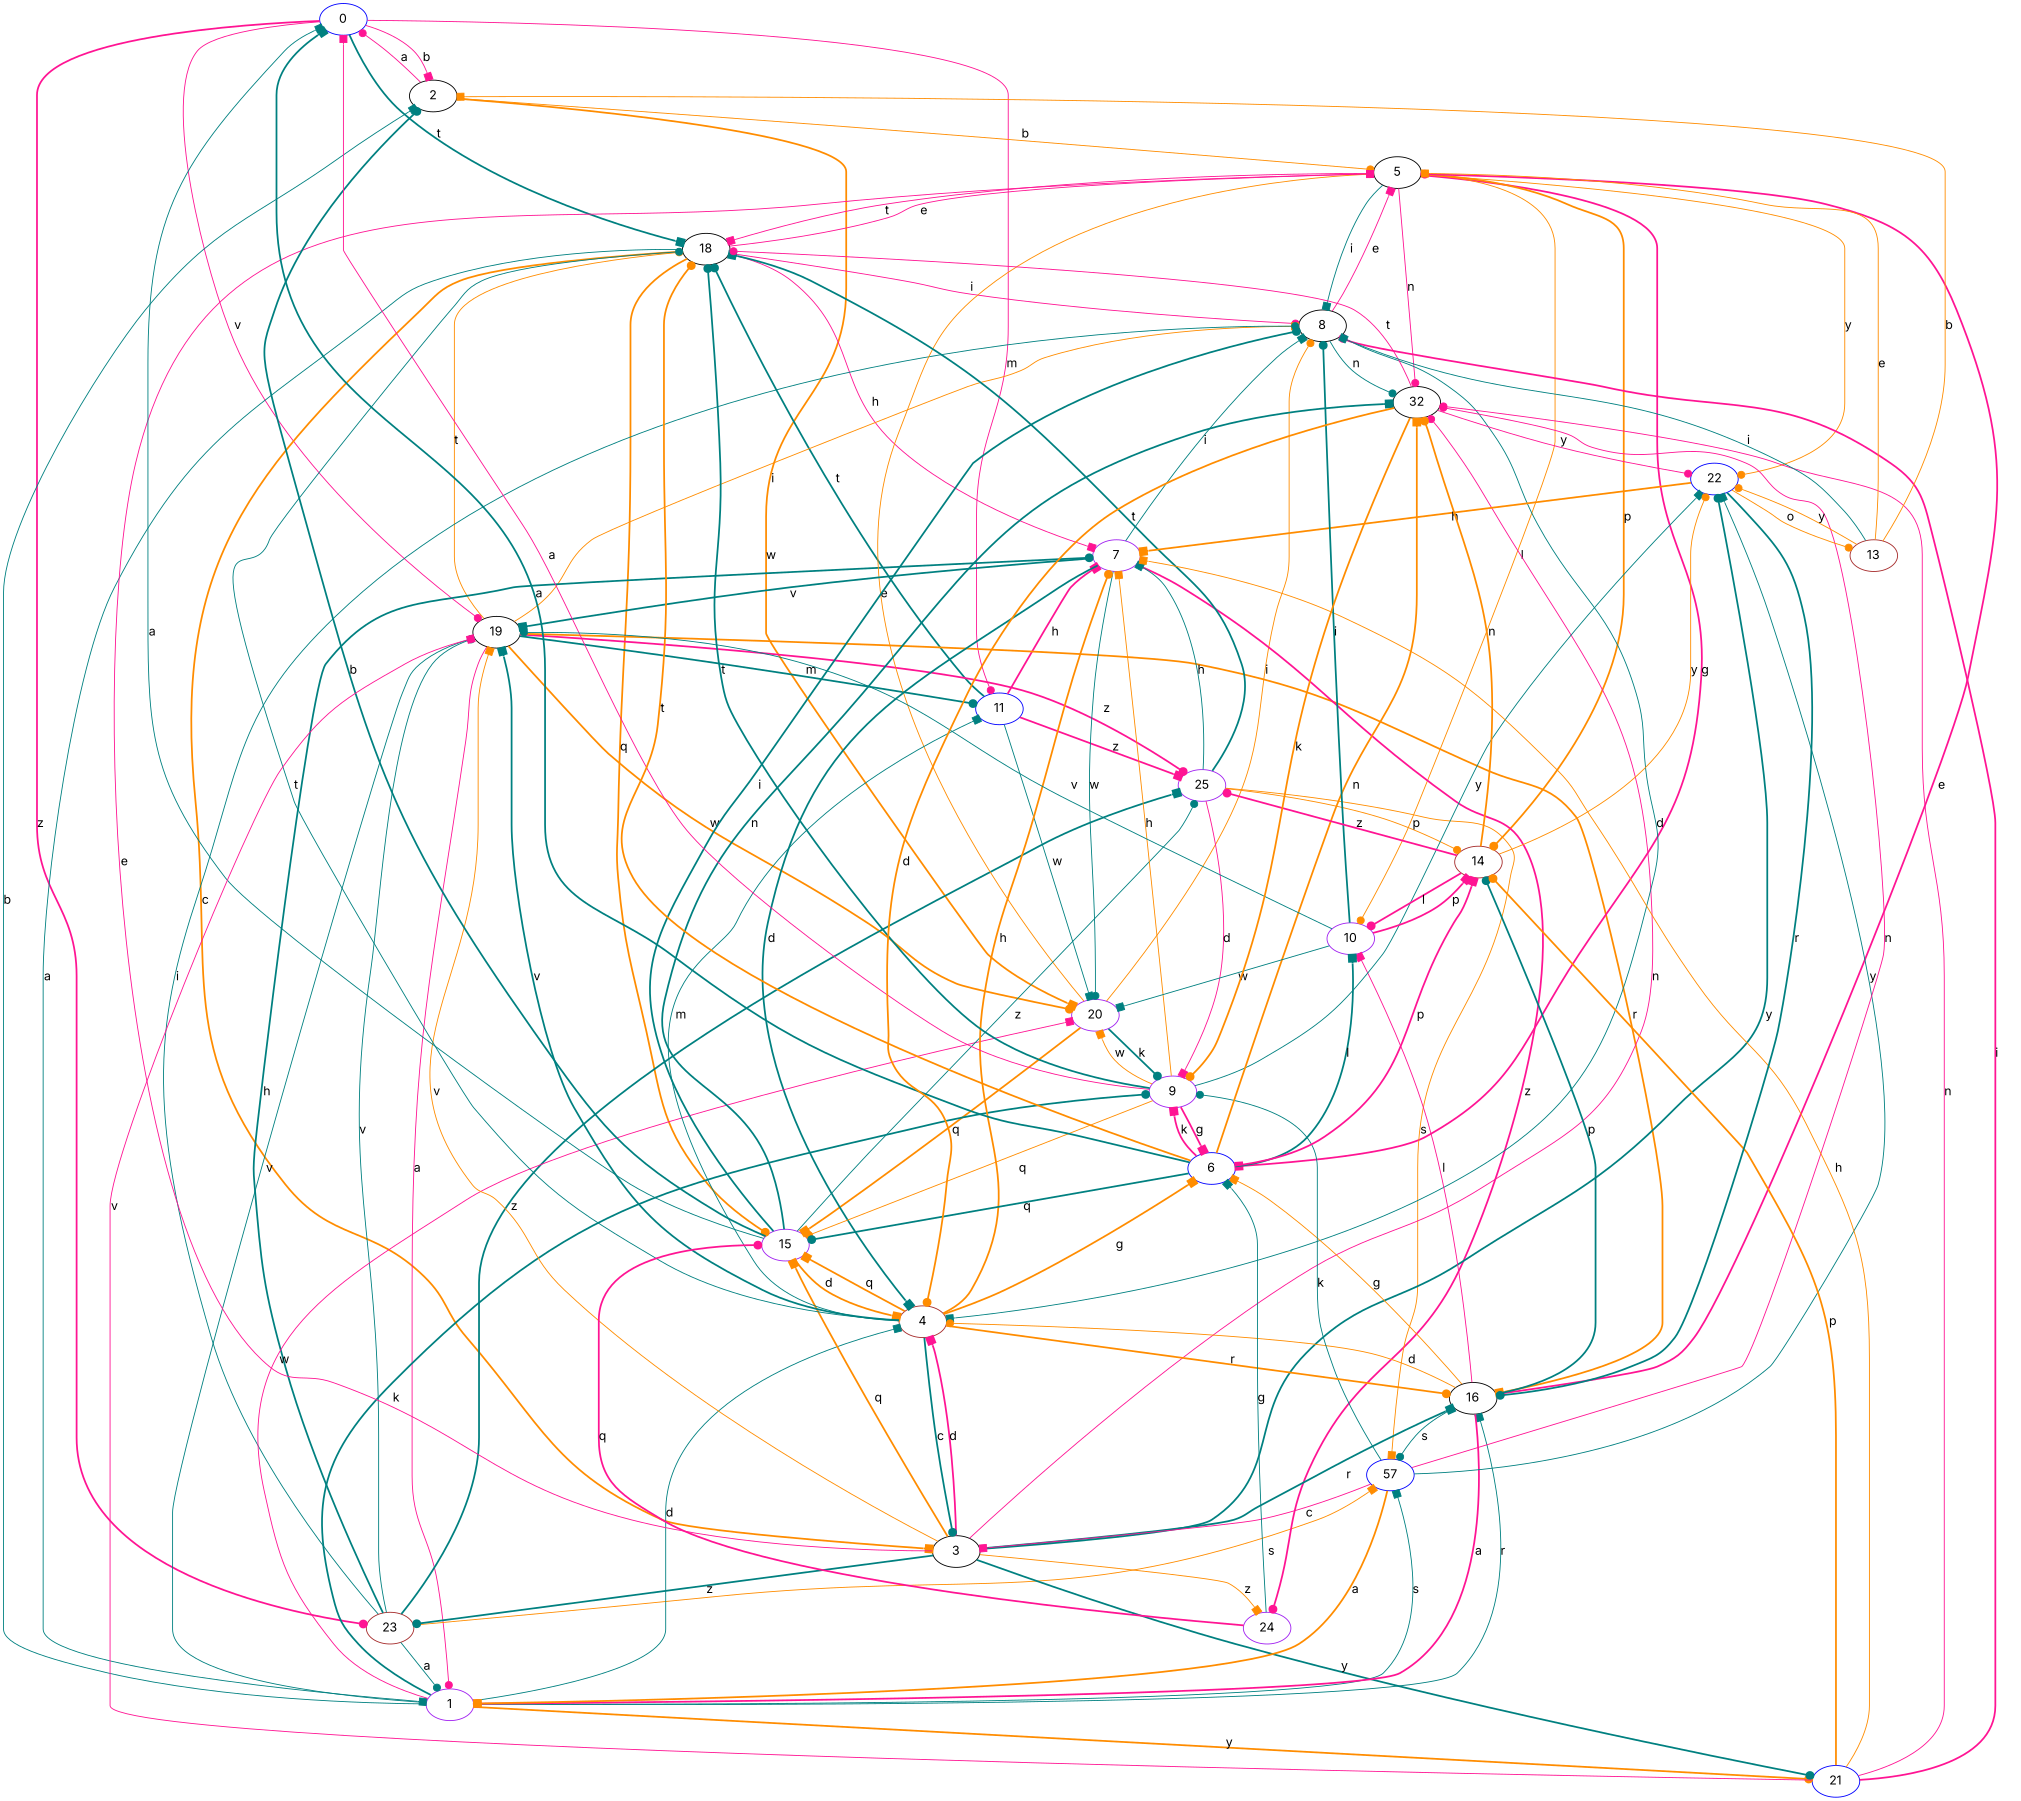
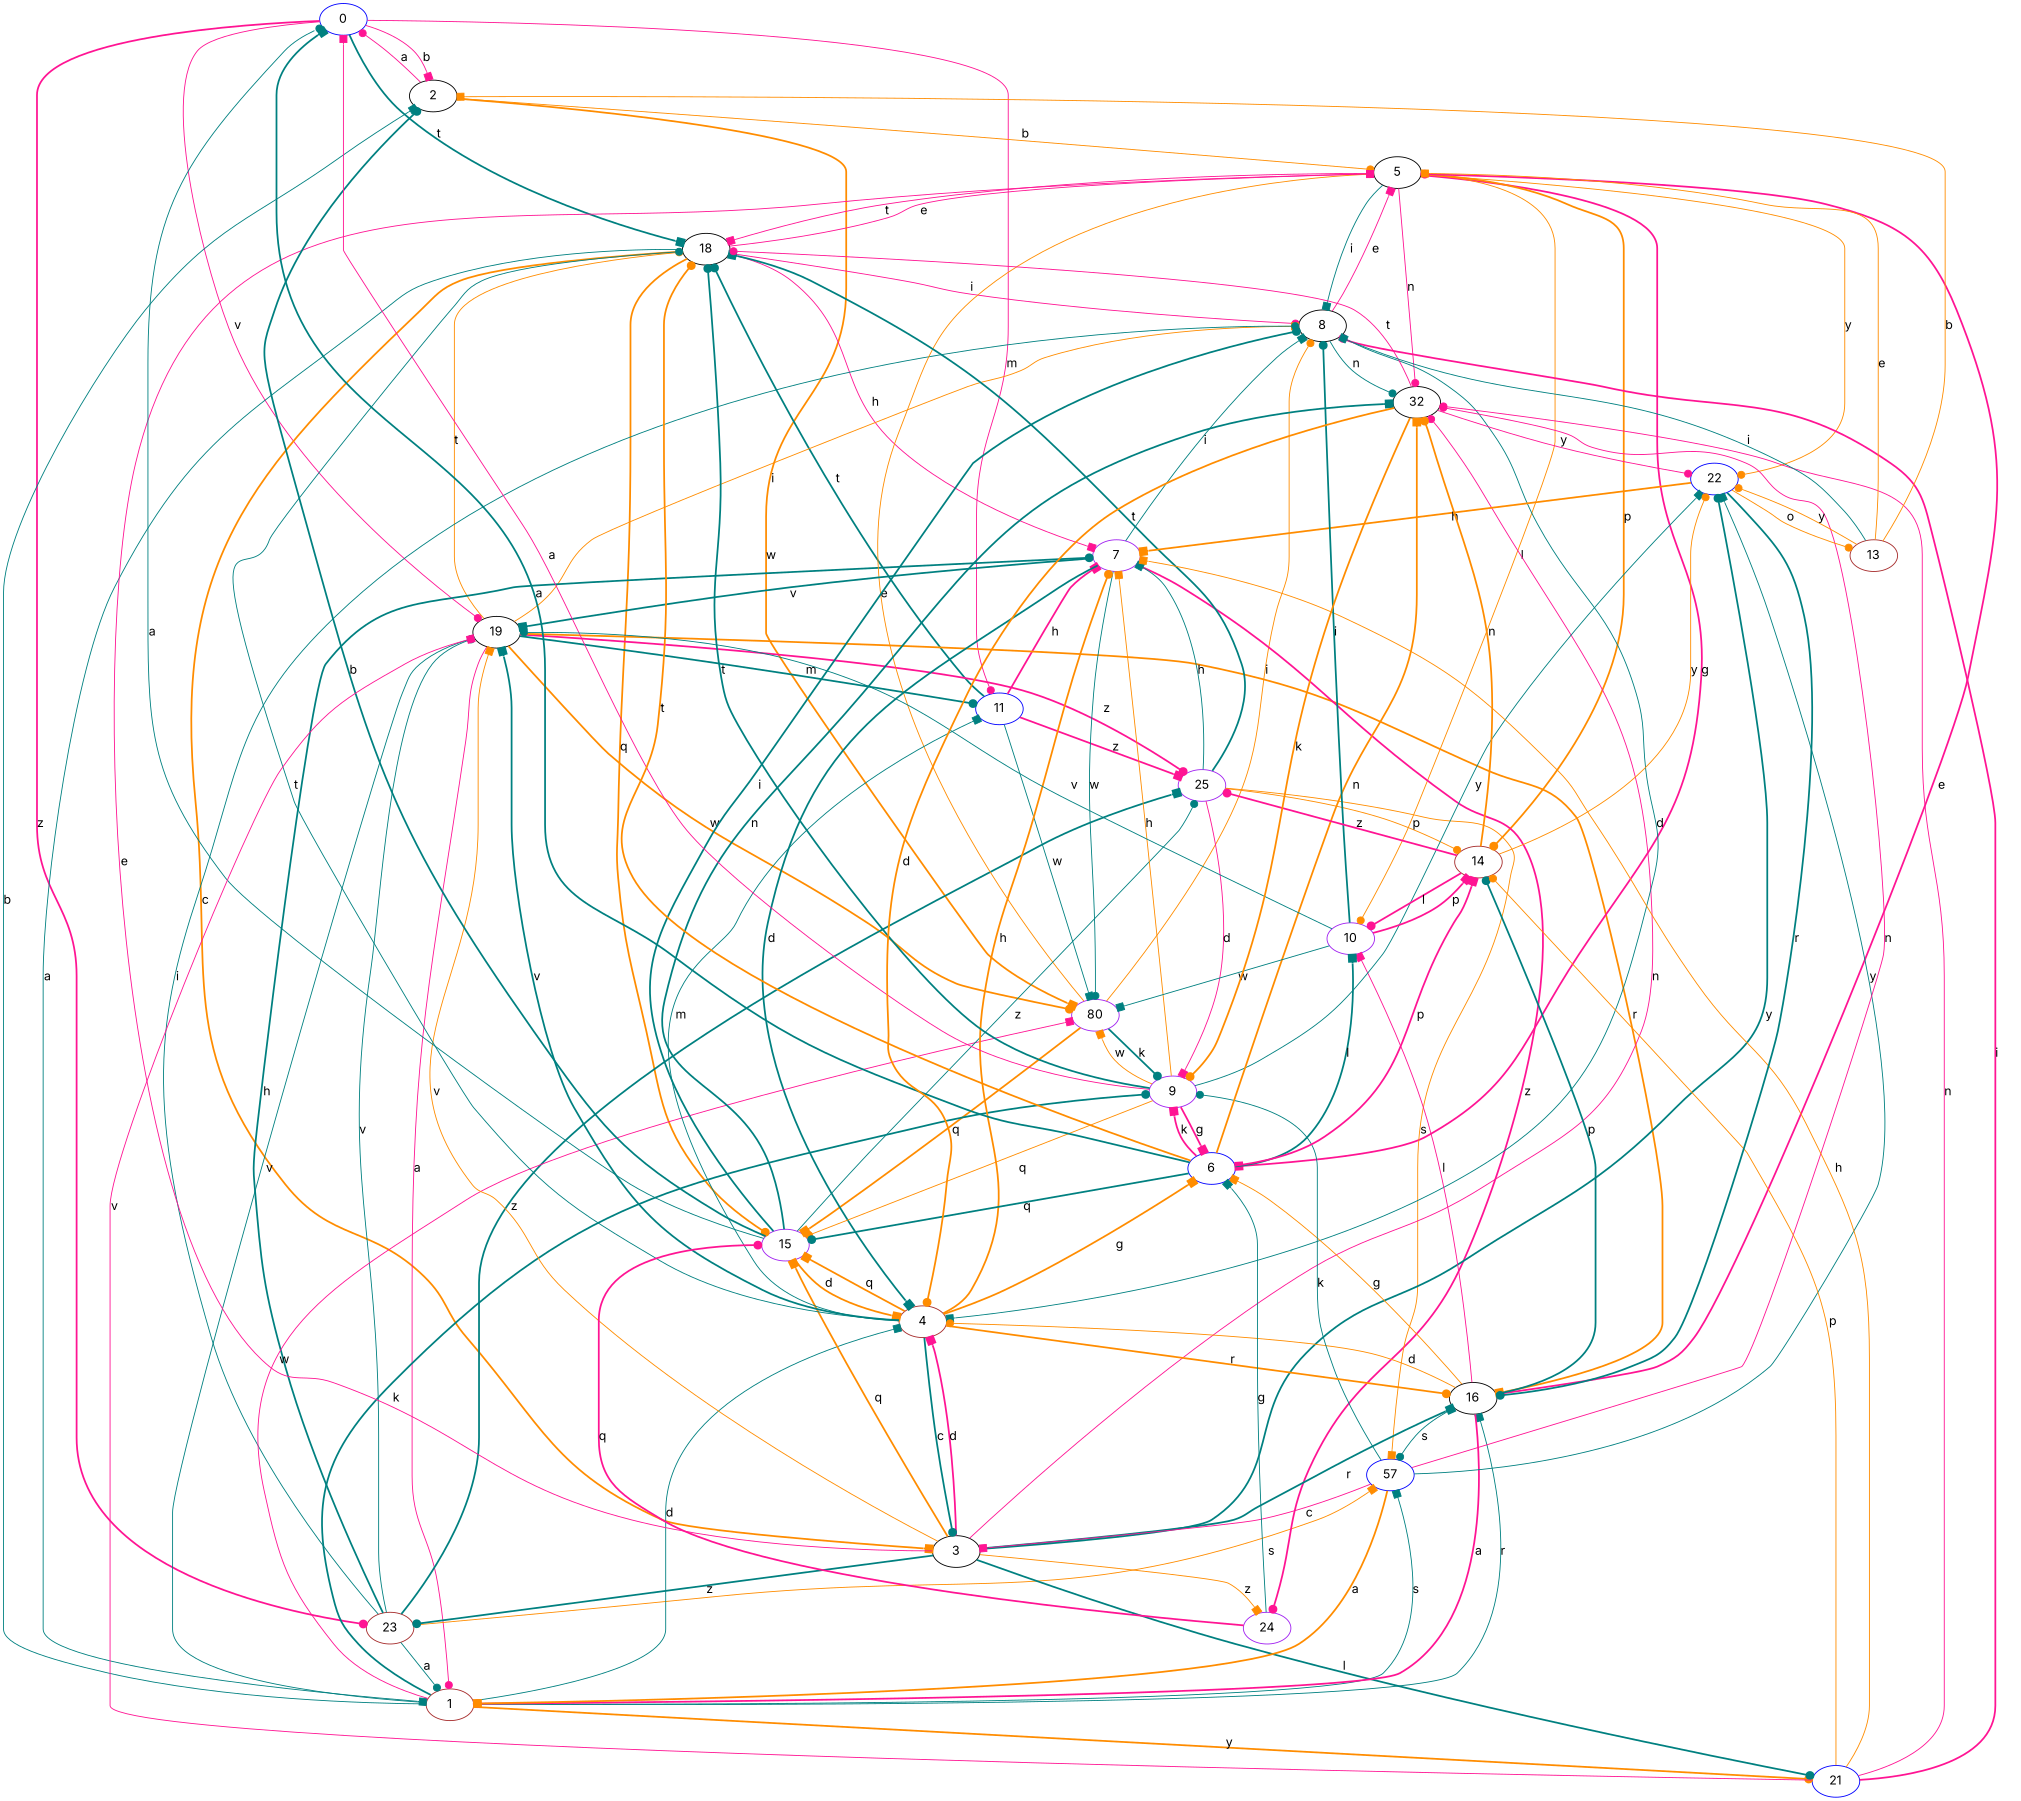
  strict digraph {
    fontname=Inter
    node [color=black fontname=Inter]
    edge [arrowhead=dot color=teal fontname=Inter style=solid]
    0 [color=blue]
    2
    11 [color=blue]
    18
    19
    23 [color=brown]
-   20 [color=purple]
+   20 [color=purple label=80]
    5
    7 [color=purple]
    25 [color=purple]
-   1 [color=purple]
+   1 [color=brown]
    3
    15 [color=purple]
    8
    16
    n16 [color=blue label=57]
    4 [color=brown]
    9 [color=purple]
    21 [color=blue]
    6 [color=blue]
    22 [color=blue]
    10 [color=purple]
    14 [color=brown]
    n24 [label=32]
    24 [color=purple]
    13 [color=brown]
    0 -> 2 [arrowhead=box color=deeppink label=b]
    0 -> 11 [color=deeppink label=m]
    0 -> 18 [arrowhead=box label=t style=bold]
    0 -> 19 [color=deeppink label=v]
    0 -> 23 [color=deeppink label=z style=bold]
    2 -> 0 [color=deeppink label=a]
    2 -> 20 [arrowhead=box color=darkorange label=w style=bold]
    2 -> 5 [color=darkorange label=b]
    11 -> 18 [label=t style=bold]
    11 -> 20 [arrowhead=box label=w]
    11 -> 7 [arrowhead=box color=deeppink label=h style=bold]
    11 -> 25 [arrowhead=box color=deeppink label=z style=bold]
    18 -> 5 [arrowhead=box color=deeppink label=e]
    18 -> 7 [arrowhead=box color=deeppink label=h]
    18 -> 1 [arrowhead=box label=a]
    18 -> 3 [arrowhead=box color=darkorange label=c style=bold]
    18 -> 15 [color=darkorange label=q style=bold]
    18 -> 8 [color=deeppink label=i]
    19 -> 11 [label=m style=bold]
    19 -> 18 [color=darkorange label=t]
    19 -> 20 [color=darkorange label=w style=bold]
    19 -> 25 [color=deeppink label=z style=bold]
    19 -> 1 [color=deeppink label=a]
    19 -> 8 [arrowhead=box color=darkorange label=i]
    19 -> 16 [arrowhead=box color=darkorange label=r style=bold]
    23 -> 19 [label=v]
    23 -> 7 [label=h style=bold]
    23 -> 25 [arrowhead=box label=z style=bold]
    23 -> 1 [label=a]
    23 -> 8 [label=i]
    23 -> n16 [arrowhead=box color=darkorange label=s]
    20 -> 5 [color=darkorange label=e]
    20 -> 15 [arrowhead=box color=darkorange label=q style=bold]
    20 -> 8 [color=darkorange label=i]
    20 -> 9 [label=k style=bold]
    5 -> 18 [arrowhead=box color=deeppink label=t]
    5 -> 8 [arrowhead=box label=i]
    5 -> 6 [arrowhead=box color=deeppink label=g style=bold]
    5 -> 22 [color=darkorange label=y]
    5 -> 10 [color=darkorange label=l]
    5 -> 14 [color=darkorange label=p style=bold]
    5 -> n24 [color=deeppink label=n]
    7 -> 19 [arrowhead=box label=v style=bold]
    7 -> 20 [label=w]
    7 -> 8 [arrowhead=box label=i]
    7 -> 4 [arrowhead=box label=d style=bold]
    7 -> 24 [color=deeppink label=z style=bold]
    25 -> 18 [arrowhead=box label=t style=bold]
    25 -> 7 [arrowhead=box label=h]
    25 -> n16 [arrowhead=box color=darkorange label=s]
    25 -> 9 [arrowhead=box color=deeppink label=d]
    25 -> 14 [color=darkorange label=p]
    1 -> 2 [arrowhead=box label=b]
    1 -> 19 [label=v]
    1 -> 20 [arrowhead=box color=deeppink label=w]
    1 -> 16 [arrowhead=box label=r]
    1 -> n16 [arrowhead=box label=s]
    1 -> 4 [arrowhead=box label=d]
    1 -> 9 [label=k style=bold]
    1 -> 21 [color=darkorange label=y style=bold]
    3 -> 19 [arrowhead=box color=darkorange label=v]
    3 -> 23 [label=z style=bold]
    3 -> 5 [arrowhead=box color=deeppink label=e]
    3 -> 15 [arrowhead=box color=darkorange label=q style=bold]
    3 -> 16 [arrowhead=box label=r style=bold]
    3 -> 4 [arrowhead=box color=deeppink label=d style=bold]
-   3 -> 21 [label=y style=bold]
+   3 -> 21 [label=l style=bold]
    3 -> 22 [label=y style=bold]
    3 -> n24 [color=deeppink label=n]
    3 -> 24 [arrowhead=box color=darkorange label=z]
-   15 -> 0 [arrowhead=box label=a]
+   15 -> 0 [label=a]
    15 -> 2 [label=b style=bold]
    15 -> 25 [label=z]
    15 -> 8 [label=i style=bold]
    15 -> 4 [arrowhead=box color=darkorange label=d style=bold]
    15 -> n24 [arrowhead=box label=n style=bold]
    8 -> 5 [arrowhead=box color=deeppink label=e]
    8 -> 4 [arrowhead=box label=d]
    8 -> n24 [label=n]
    16 -> 5 [color=deeppink label=e style=bold]
    16 -> 1 [color=deeppink label=a style=bold]
    16 -> n16 [label=s]
    16 -> 4 [color=darkorange label=d]
    16 -> 6 [arrowhead=box color=darkorange label=g]
    16 -> 10 [arrowhead=box color=deeppink label=l]
    16 -> 14 [label=p style=bold]
    n16 -> 1 [arrowhead=box color=darkorange label=a style=bold]
    n16 -> 3 [arrowhead=box color=deeppink label=c]
    n16 -> 9 [label=k]
    n16 -> 22 [arrowhead=box label=y]
    n16 -> n24 [color=deeppink label=n]
    4 -> 11 [arrowhead=box label=m]
    4 -> 18 [label=t]
    4 -> 19 [arrowhead=box label=v style=bold]
    4 -> 7 [color=darkorange label=h style=bold]
    4 -> 3 [label=c style=bold]
    4 -> 15 [arrowhead=box color=darkorange label=q style=bold]
    4 -> 16 [color=darkorange label=r style=bold]
    4 -> 6 [arrowhead=box color=darkorange label=g style=bold]
    9 -> 0 [arrowhead=box color=deeppink label=a]
    9 -> 18 [label=t style=bold]
    9 -> 20 [arrowhead=box color=darkorange label=w]
    9 -> 7 [arrowhead=box color=darkorange label=h]
    9 -> 15 [color=darkorange label=q]
    9 -> 6 [arrowhead=box color=deeppink label=g style=bold]
    9 -> 22 [arrowhead=box label=y]
    21 -> 19 [arrowhead=box color=deeppink label=v]
    21 -> 7 [arrowhead=box color=darkorange label=h]
    21 -> 8 [color=deeppink label=i style=bold]
-   21 -> 14 [color=darkorange label=p style=bold]
+   21 -> 14 [color=darkorange label=p]
    21 -> n24 [color=deeppink label=n]
    6 -> 0 [arrowhead=box label=a style=bold]
    6 -> 18 [color=darkorange label=t style=bold]
    6 -> 15 [label=q style=bold]
    6 -> 9 [arrowhead=box color=deeppink label=k style=bold]
    6 -> 10 [arrowhead=box label=l style=bold]
    6 -> 14 [arrowhead=box color=deeppink label=p style=bold]
    6 -> n24 [arrowhead=box color=darkorange label=n style=bold]
    22 -> 7 [arrowhead=box color=darkorange label=h style=bold]
    22 -> 16 [label=r style=bold]
    22 -> 13 [color=darkorange label=o]
    10 -> 19 [label=v]
    10 -> 20 [arrowhead=box label=w]
    10 -> 8 [label=i style=bold]
    10 -> 14 [arrowhead=box color=deeppink label=p style=bold]
    14 -> 25 [color=deeppink label=z style=bold]
    14 -> 22 [color=darkorange label=y]
    14 -> 10 [color=deeppink label=l style=bold]
    14 -> n24 [color=darkorange label=n style=bold]
    n24 -> 18 [color=deeppink label=t]
    n24 -> 4 [color=darkorange label=d style=bold]
    n24 -> 9 [color=darkorange label=k style=bold]
    n24 -> 22 [color=deeppink label=y]
    24 -> 15 [color=deeppink label=q style=bold]
    24 -> 6 [arrowhead=box label=g]
    13 -> 2 [arrowhead=box color=darkorange label=b]
    13 -> 5 [arrowhead=box color=darkorange label=e]
    13 -> 8 [arrowhead=box label=i]
    13 -> 22 [color=darkorange label=y]
  }
